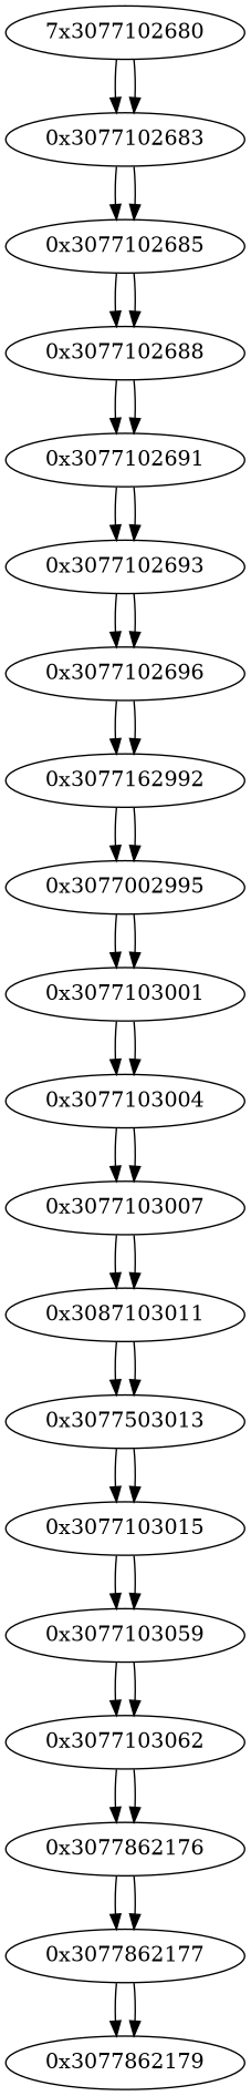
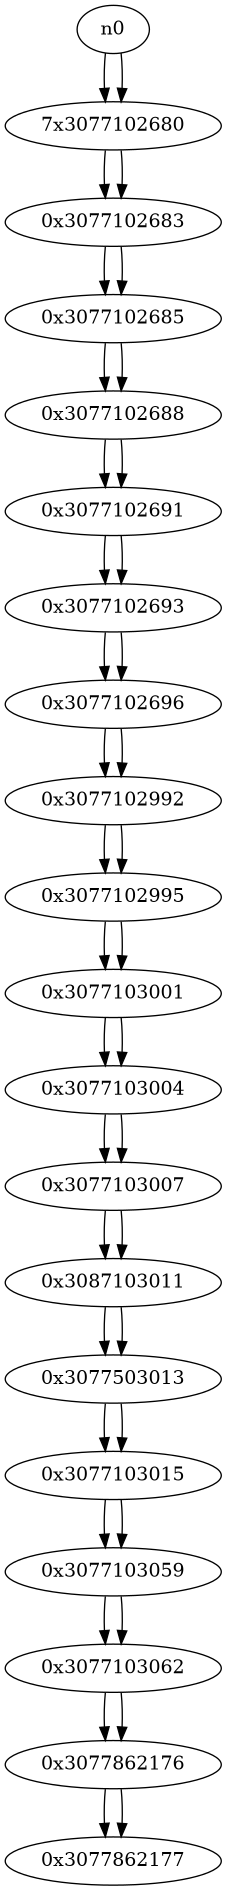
  digraph {
    fontname="DejaVu Serif"
    node [fontname="DejaVu Serif"]
    edge [fontname="DejaVu Serif"]
    n1 [label="7x3077102680"]
    n2 [label="0x3077102683"]
    n3 [label="0x3077102685"]
    n4 [label="0x3077102688"]
    n5 [label="0x3077102691"]
    n6 [label="0x3077102693"]
    n7 [label="0x3077102696"]
-   n8 [label="0x3077162992"]
-   n9 [label="0x3077002995"]
+   n8 [label="0x3077102992"]
+   n9 [label="0x3077102995"]
    n10 [label="0x3077103001"]
    n11 [label="0x3077103004"]
    n12 [label="0x3077103007"]
    n13 [label="0x3087103011"]
    n14 [label="0x3077503013"]
    n15 [label="0x3077103015"]
    n16 [label="0x3077103059"]
    n17 [label="0x3077103062"]
    n18 [label="0x3077862176"]
    n19 [label="0x3077862177"]
-   n20 [label="0x3077862179"]
+   n0
    n1 -> n2
    n1 -> n2
    n2 -> n3
    n2 -> n3
    n3 -> n4
    n3 -> n4
    n4 -> n5
    n4 -> n5
    n5 -> n6
    n5 -> n6
    n6 -> n7
    n6 -> n7
    n7 -> n8
    n7 -> n8
    n8 -> n9
    n8 -> n9
    n9 -> n10
    n9 -> n10
    n10 -> n11
    n10 -> n11
    n11 -> n12
    n11 -> n12
    n12 -> n13
    n12 -> n13
    n13 -> n14
    n13 -> n14
    n14 -> n15
    n14 -> n15
    n15 -> n16
    n15 -> n16
    n16 -> n17
    n16 -> n17
    n17 -> n18
    n17 -> n18
    n18 -> n19
    n18 -> n19
-   n19 -> n20
-   n19 -> n20
+   n0 -> n1
+   n0 -> n1
  }
